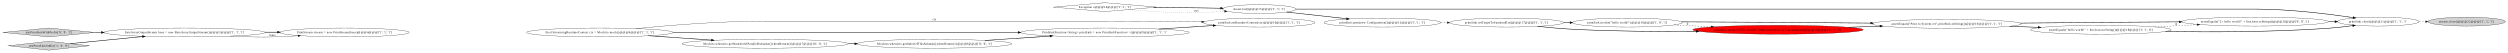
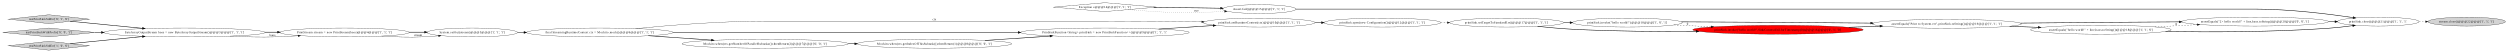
  digraph {
    fontname="Liberation Serif"
    rankdir=LR
    node [fillcolor=white fontname="Liberation Serif" shape=ellipse style=filled]
    edge [fontname="Liberation Serif" style=bold]
    n1 [label="PrintStream stream = new PrintStream(baos)@@@4@@@['1', '1', '1']"]
+   n2 [label="System.setOut(stream)@@@5@@@['1', '1', '1']"]
    n3 [label="final StreamingRuntimeContext ctx = Mockito.mock()@@@6@@@['1', '1', '1']"]
    n4 [label="printSink.open(new Configuration())@@@12@@@['1', '1', '1']"]
    n5 [label="printSink.setTargetToStandardErr()@@@17@@@['1', '1', '1']"]
    n6 [fillcolor=red label="printSink.invoke(\"hello world!\",SinkContextUtil.forTimestamp(0))@@@16@@@['0', '1', '0']"]
    n7 [label="printSink.invoke(\"hello world!\")@@@18@@@['1', '0', '1']"]
    n8 [label="Mockito.when(ctx.getIndexOfThisSubtask()).thenReturn(1)@@@8@@@['0', '0', '1']"]
    n9 [label="PrintSinkFunction<String> printSink = new PrintSinkFunction<>()@@@9@@@['1', '1', '1']"]
    n10 [label="printSink.setRuntimeContext(ctx)@@@10@@@['1', '1', '1']"]
    n11 [label="assertEquals(\"Print to System.err\",printSink.toString())@@@19@@@['1', '1', '1']"]
    n12 [label="assertEquals(\"2> hello world!\" + line,baos.toString())@@@20@@@['0', '0', '1']"]
    n13 [label="assertEquals(\"hello world!\" + line,baos.toString())@@@18@@@['1', '1', '0']"]
    n14 [label="Mockito.when(ctx.getNumberOfParallelSubtasks()).thenReturn(2)@@@7@@@['0', '0', '1']"]
+   n15 [fillcolor=lightgray label="testPrintSinkStdErr['0', '1', '0']" shape=diamond]
    n16 [label="ByteArrayOutputStream baos = new ByteArrayOutputStream()@@@3@@@['1', '1', '1']"]
    n17 [label="printSink.close()@@@21@@@['1', '1', '1']"]
    n18 [fillcolor=lightgray label="stream.close()@@@22@@@['1', '1', '1']"]
    n19 [fillcolor=lightgray label="testPrintSinkWithPrefix['0', '0', '1']" shape=diamond]
    n20 [label="Assert.fail()@@@15@@@['1', '1', '1']"]
    n21 [fillcolor=lightgray label="testPrintSinkStdErr['1', '0', '0']" shape=diamond]
    n22 [label="Exception e@@@14@@@['1', '1', '1']" shape=diamond]
+   n1 -> n2
+   n1 -> n2 [label=stream style=solid]
+   n2 -> n3
    n3 -> n9
    n3 -> n10 [label=ctx style=solid]
    n3 -> n14
    n4 -> n5 [style=dashed]
    n5 -> n6
    n5 -> n7
    n6 -> n11
    n7 -> n6 [label=0 style=dashed]
    n7 -> n11
    n8 -> n9
    n9 -> n10
-   n20 -> n4
+   n10 -> n4
    n11 -> n12
    n11 -> n13
    n12 -> n17
    n13 -> n12 [label=0 style=dashed]
    n13 -> n17
    n14 -> n8
+   n15 -> n16
    n16 -> n1
    n16 -> n1 [label=baos style=solid]
    n17 -> n18 [style=dashed]
    n19 -> n16
    n20 -> n17
    n21 -> n16
    n22 -> n20
    n22 -> n20 [label=true style=dotted]
  }
